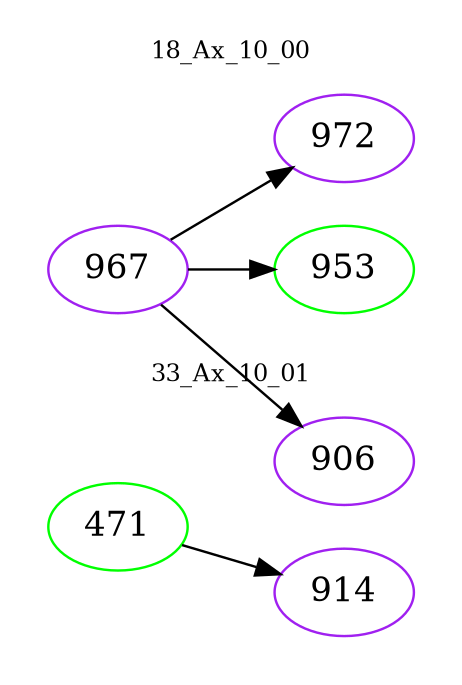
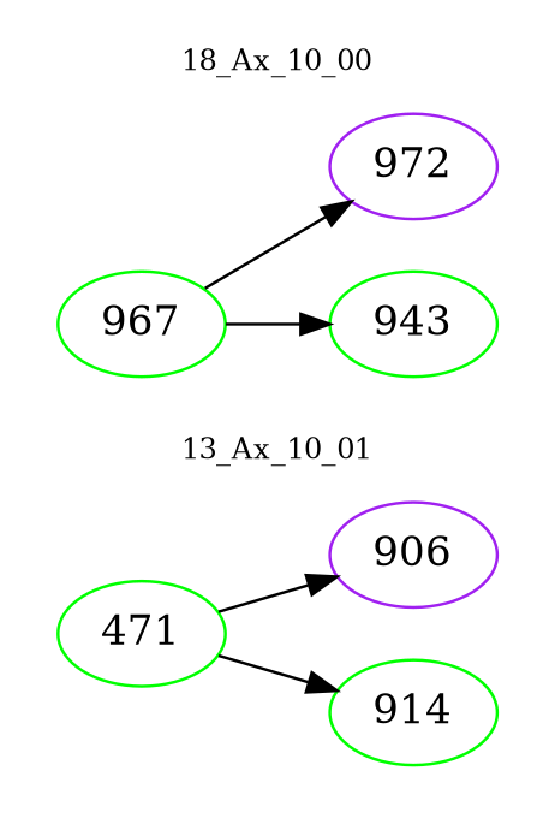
  digraph {
    rankdir=LR
    node [color=green]
    edge [color=black]
-   n1 [color=purple label=967]
-   n2 [label=953]
+   n1 [label=967]
+   n2 [label=943]
    n3 [color=purple label=972]
    n4 [label=471]
-   n5 [color=purple label=914]
+   n5 [label=914]
    n6 [color=purple label=906]
    subgraph cluster_1 {
      color=white
      fontsize=10
      label="18_Ax_10_00"
      n1
      n2
      n3
    }
    subgraph cluster_2 {
      color=white
      fontsize=10
-     label="33_Ax_10_01"
+     label="13_Ax_10_01"
      n4
      n5
      n6
    }
    n1 -> n2
    n1 -> n3
    n4 -> n5
-   n1 -> n6
+   n4 -> n6
  }
